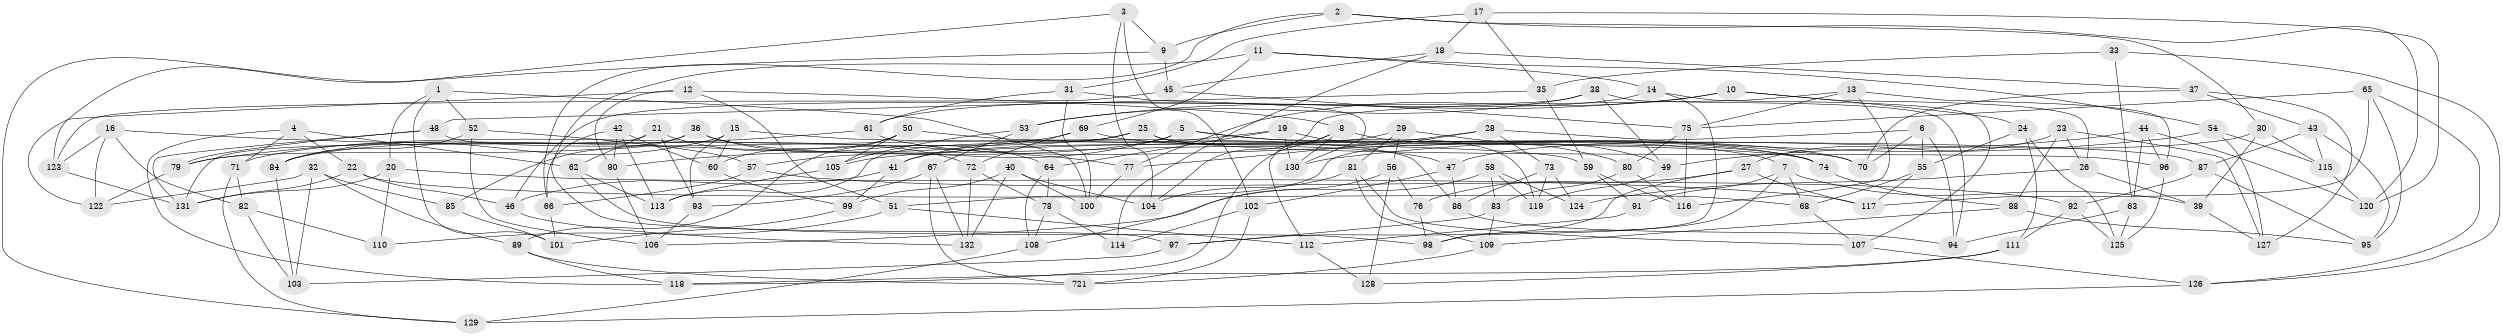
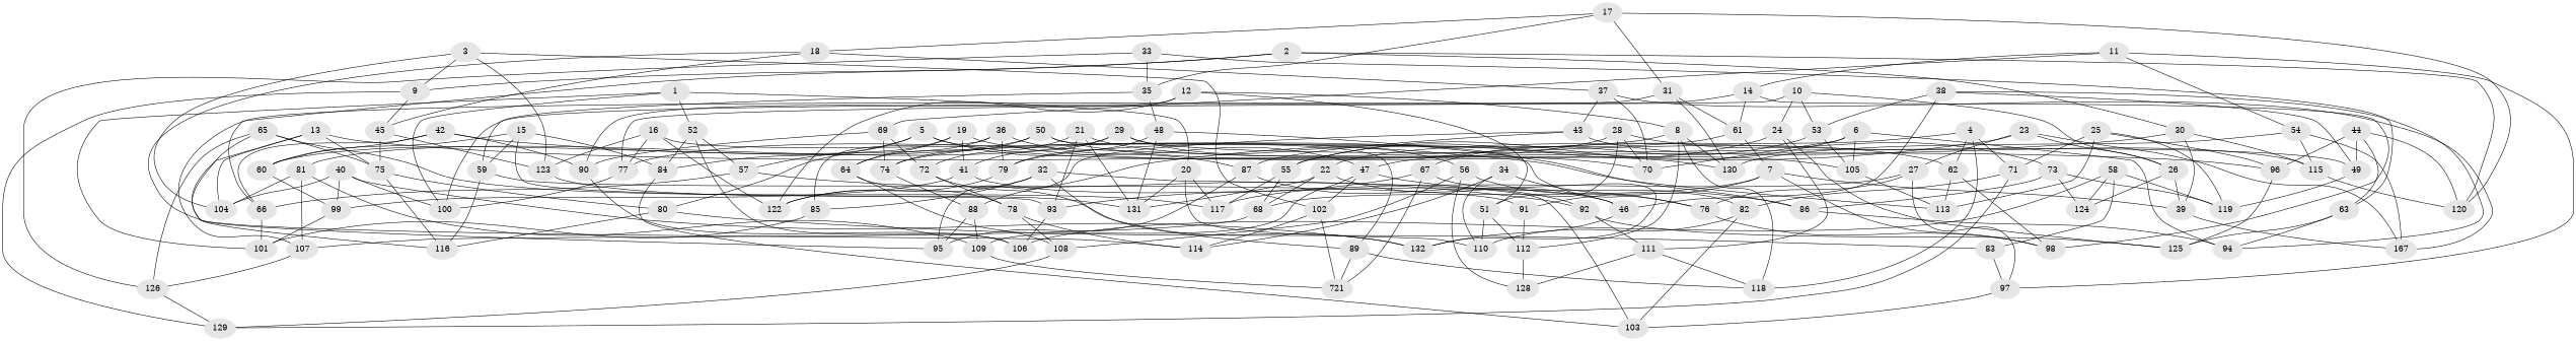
  graph {
    node [color=gray90 style=filled]
    1
    20
    52
    100
    101
    110
    117
    131
    57
    84
    106
    2
    9
    30
    66
    120
    45
    129
    39
    47
    115
    3
    102
    104
    123
    114
    n27 [label=721]
    4
    22
    62
    71
    118
    68
    46
    98
    113
    82
    5
    70
    87
    92
    103
    95
    6
    55
    94
    105
    7
    91
-   127
+   127 [label=167]
    107
    112
    8
    74
    130
    88
    128
    75
    10
    24
    26
    53
    77
    111
    125
    124
    67
    11
    14
    54
    69
    97
    61
    90
    72
    12
    51
    122
+   34
    76
    13
    96
    116
    80
    79
    126
    15
    59
    60
    93
    99
    16
    17
    18
    31
    35
    37
    48
    43
    19
    41
    64
    108
    78
    83
    21
    132
    23
    27
    109
    25
    119
    28
    73
    86
    29
    49
    56
    81
    32
    85
    89
    33
    63
    36
    38
    40
    42
    44
    50
    58
    65
    1 -- 20
    1 -- 52
    1 -- 100
    1 -- 101
    20 -- 110
    20 -- 117
    20 -- 131
    52 -- 57
    52 -- 84
    52 -- 106
    57 -- 66
    57 -- 92
    84 -- 103
    2 -- 9
    2 -- 30
    2 -- 66
    2 -- 120
    9 -- 45
    9 -- 129
    30 -- 39
    30 -- 47
    30 -- 115
    66 -- 101
    45 -- 123
    45 -- 75
    39 -- 127
    47 -- 102
    47 -- 86
    115 -- 120
    3 -- 9
    3 -- 102
    3 -- 104
    3 -- 123
    102 -- 114
    102 -- n27
    123 -- 131
    4 -- 22
    4 -- 62
    4 -- 71
    4 -- 118
    22 -- 131
    22 -- 68
    22 -- 46
    62 -- 98
    62 -- 113
    71 -- 129
    71 -- 82
    68 -- 107
    46 -- 132
    82 -- 110
    82 -- 103
    5 -- 57
    5 -- 84
    5 -- 70
    5 -- 87
    87 -- 92
    87 -- 95
    92 -- 111
    92 -- 125
    6 -- 70
    6 -- 55
    6 -- 94
    6 -- 105
    55 -- 117
    55 -- 68
    105 -- 113
    7 -- 39
    7 -- 68
    7 -- 98
    7 -- 91
    91 -- 112
    107 -- 126
    112 -- 128
    8 -- 118
    8 -- 112
    8 -- 74
    8 -- 130
    74 -- 88
    88 -- 95
    88 -- 109
    75 -- 116
    75 -- 80
    10 -- 24
    10 -- 26
    10 -- 53
    10 -- 77
    24 -- 55
    24 -- 111
    24 -- 125
    26 -- 39
    26 -- 124
    53 -- 105
    53 -- 67
    77 -- 100
    111 -- 118
    111 -- 128
    67 -- n27
    67 -- 93
    67 -- 132
    11 -- 14
    11 -- 54
    11 -- 69
    11 -- 97
    14 -- 98
    14 -- 107
    14 -- 61
    54 -- 115
    54 -- 127
    54 -- 130
    69 -- 74
    69 -- 90
    69 -- 72
    97 -- 103
    61 -- 7
    61 -- 79
    90 -- 106
    72 -- 78
    72 -- 132
    12 -- 8
    12 -- 90
    12 -- 51
    12 -- 122
    51 -- 110
    51 -- 112
+   34 -- 110
+   34 -- 114
+   34 -- 76
    76 -- 98
    13 -- 104
    13 -- 75
    13 -- 96
    13 -- 116
    96 -- 125
    80 -- 116
    80 -- 83
    79 -- 122
    126 -- 129
    15 -- 84
    15 -- 59
    15 -- 60
    15 -- 93
    59 -- 91
    59 -- 116
    60 -- 99
    93 -- 106
    99 -- 101
    16 -- 123
    16 -- 82
    16 -- 77
    16 -- 122
    17 -- 120
    17 -- 18
    17 -- 31
    17 -- 35
    18 -- 45
    18 -- 114
    18 -- 37
    31 -- 100
    31 -- 130
    31 -- 61
    35 -- 59
    35 -- 48
    37 -- 70
    37 -- 127
    37 -- 43
    48 -- 131
    48 -- 79
    48 -- 86
    43 -- 115
    43 -- 87
    43 -- 95
    19 -- 130
    19 -- 80
    19 -- 41
    19 -- 64
    41 -- 46
    41 -- 99
    64 -- 108
    64 -- 78
    108 -- 129
    78 -- 114
    78 -- 108
    83 -- 97
-   83 -- 109
+   47 -- 109
    21 -- 131
    21 -- 62
    21 -- 72
    21 -- 93
    23 -- 127
    23 -- 88
    23 -- 26
    23 -- 27
    27 -- 117
    27 -- 97
    27 -- 76
    109 -- n27
    25 -- 71
    25 -- 113
    25 -- 96
    25 -- 119
    28 -- 70
    28 -- 77
    28 -- 51
    28 -- 73
    73 -- 124
    73 -- 119
    73 -- 86
    86 -- 94
    29 -- 41
    29 -- 49
    29 -- 56
    29 -- 81
    49 -- 119
    56 -- 128
    56 -- 76
    56 -- 108
    81 -- 104
    81 -- 107
    81 -- 109
    32 -- 103
    32 -- 122
    32 -- 85
    32 -- 89
    85 -- 101
    89 -- n27
    89 -- 118
    33 -- 126
    33 -- 35
    33 -- 63
    63 -- 94
    63 -- 125
    36 -- 47
    36 -- 79
    36 -- 64
    36 -- 85
    38 -- 46
    38 -- 94
    38 -- 53
    38 -- 49
    40 -- 100
    40 -- 104
    40 -- 99
    40 -- 132
    42 -- 66
    42 -- 113
    42 -- 90
    42 -- 60
    44 -- 120
    44 -- 96
    44 -- 49
    44 -- 63
    50 -- 105
    50 -- 74
    50 -- 60
    50 -- 89
    58 -- 106
    58 -- 124
    58 -- 83
    58 -- 119
    65 -- 117
    65 -- 95
    65 -- 75
    65 -- 126
  }
